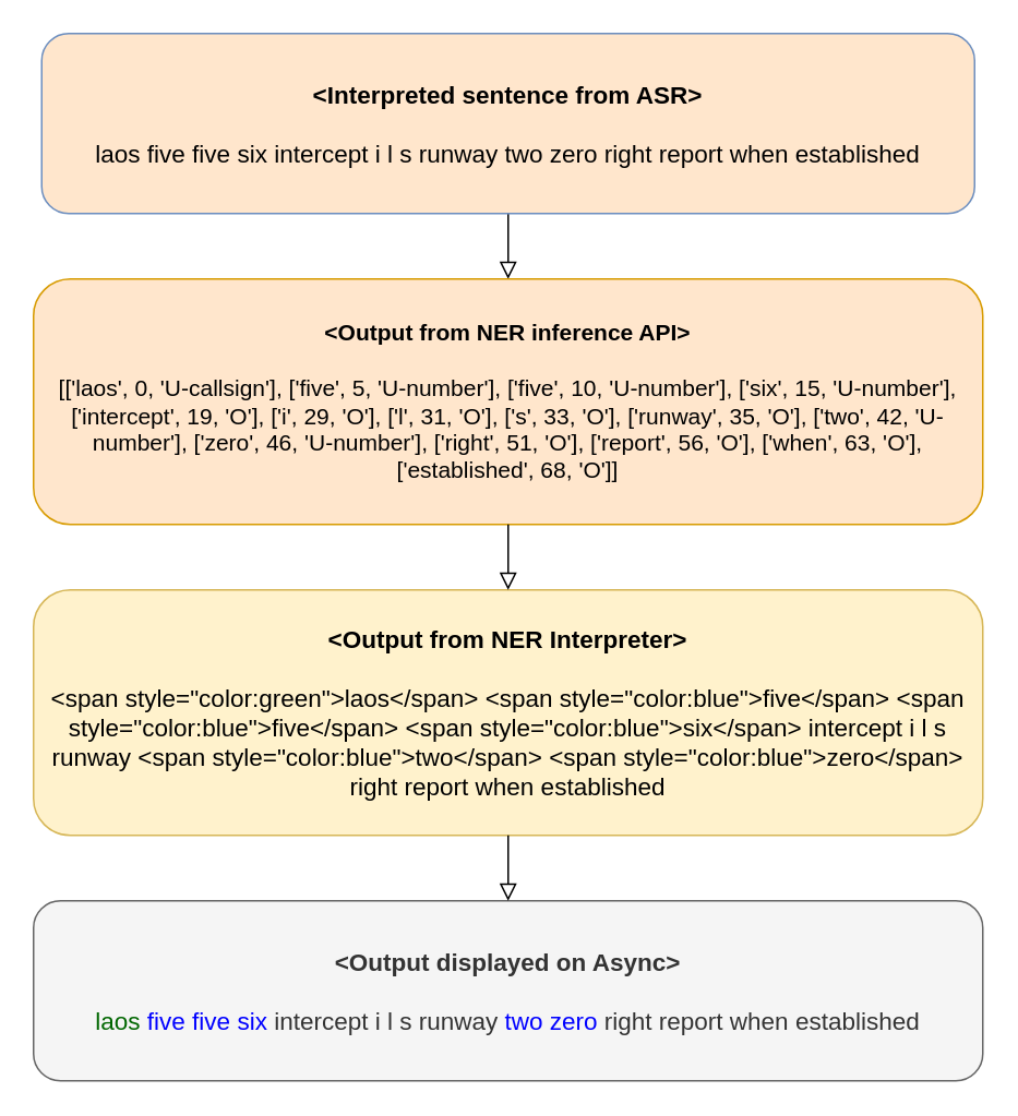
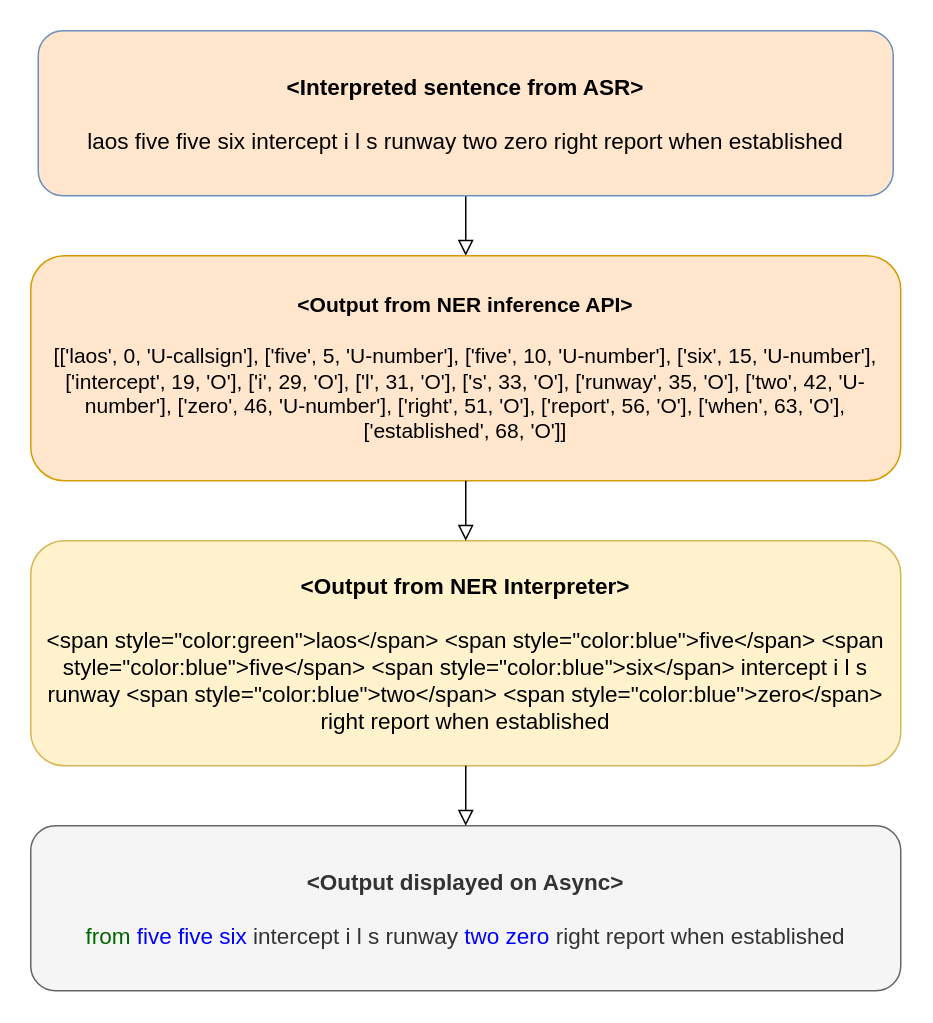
  <mxCell id="0" />
  <mxCell id="1" parent="0" />
  <mxCell id="2" value="" style="rounded=0;html=1;jettySize=auto;orthogonalLoop=1;fontSize=11;endArrow=block;endFill=0;endSize=8;strokeWidth=1;shadow=0;labelBackgroundColor=none;edgeStyle=orthogonalEdgeStyle;entryX=0.5;entryY=0;entryDx=0;entryDy=0;" parent="1" source="3" target="4" edge="1"><mxGeometry relative="1" as="geometry"><mxPoint x="90" y="170" as="targetPoint" /></mxGeometry></mxCell>
  <mxCell id="3" value="&lt;font style=&quot;font-size: 15px;&quot;&gt;&lt;b&gt;&amp;lt;Interpreted sentence from ASR&amp;gt;&lt;br&gt;&lt;br&gt;&lt;/b&gt;laos five five six intercept i l s runway two zero right report when established&lt;/font&gt;" style="rounded=1;whiteSpace=wrap;html=1;fontSize=12;glass=0;strokeWidth=1;shadow=0;fillColor=#ffe6cc;strokeColor=#6c8ebf;" parent="1" vertex="1"><mxGeometry x="25" y="20" width="570" height="110" as="geometry" /></mxCell>
  <mxCell id="4" value="&lt;font style=&quot;font-size: 14px;&quot;&gt;&lt;b&gt;&amp;lt;Output from NER inference API&amp;gt;&lt;/b&gt;&lt;br&gt;&lt;br&gt;[['laos', 0, 'U-callsign'], ['five', 5, 'U-number'], ['five', 10, 'U-number'], ['six', 15, 'U-number'], ['intercept', 19, 'O'], ['i', 29, 'O'], ['l', 31, 'O'], ['s', 33, 'O'], ['runway', 35, 'O'], ['two', 42, 'U-number'], ['zero', 46, 'U-number'], ['right', 51, 'O'], ['report', 56, 'O'], ['when', 63, 'O'], ['established', 68, 'O']]&lt;/font&gt;" style="rounded=1;whiteSpace=wrap;html=1;fillColor=#ffe6cc;strokeColor=#d79b00;" vertex="1" parent="1"><mxGeometry x="20" y="170" width="580" height="150" as="geometry" /></mxCell>
  <mxCell id="5" value="&lt;font style=&quot;font-size: 15px;&quot;&gt;&lt;b&gt;&amp;lt;Output from NER Interpreter&amp;gt;&lt;/b&gt;&lt;br&gt;&lt;br&gt;&amp;lt;span style=&quot;color:green&quot;&amp;gt;laos&amp;lt;/span&amp;gt; &amp;lt;span style=&quot;color:blue&quot;&amp;gt;five&amp;lt;/span&amp;gt; &amp;lt;span style=&quot;color:blue&quot;&amp;gt;five&amp;lt;/span&amp;gt; &amp;lt;span style=&quot;color:blue&quot;&amp;gt;six&amp;lt;/span&amp;gt; intercept i l s runway &amp;lt;span style=&quot;color:blue&quot;&amp;gt;two&amp;lt;/span&amp;gt; &amp;lt;span style=&quot;color:blue&quot;&amp;gt;zero&amp;lt;/span&amp;gt; right report when established&lt;/font&gt;" style="rounded=1;whiteSpace=wrap;html=1;fillColor=#fff2cc;strokeColor=#d6b656;" vertex="1" parent="1"><mxGeometry x="20" y="360" width="580" height="150" as="geometry" /></mxCell>
  <mxCell id="6" value="" style="rounded=0;html=1;jettySize=auto;orthogonalLoop=1;fontSize=11;endArrow=block;endFill=0;endSize=8;strokeWidth=1;shadow=0;labelBackgroundColor=none;edgeStyle=orthogonalEdgeStyle;entryX=0.5;entryY=0;entryDx=0;entryDy=0;exitX=0.5;exitY=1;exitDx=0;exitDy=0;" edge="1" parent="1" source="4" target="5"><mxGeometry relative="1" as="geometry"><mxPoint x="250" y="120" as="sourcePoint" /><mxPoint x="250" y="190" as="targetPoint" /></mxGeometry></mxCell>
- <mxCell id="7" value="&lt;font style=&quot;font-size: 15px;&quot;&gt;&lt;b style=&quot;border-color: var(--border-color);&quot;&gt;&amp;lt;Output displayed on Async&amp;gt;&lt;br style=&quot;border-color: var(--border-color);&quot;&gt;&lt;br style=&quot;border-color: var(--border-color);&quot;&gt;&lt;/b&gt;&lt;font style=&quot;font-size: 15px;&quot; color=&quot;#006600&quot;&gt;laos&lt;/font&gt; &lt;font style=&quot;font-size: 15px;&quot; color=&quot;#0000ff&quot;&gt;five five&lt;/font&gt;&amp;nbsp;&lt;font style=&quot;font-size: 15px;&quot; color=&quot;#0000ff&quot;&gt;six&lt;/font&gt; intercept i l s runway &lt;font style=&quot;font-size: 15px;&quot; color=&quot;#0000ff&quot;&gt;two zero&lt;/font&gt; right report when established&lt;/font&gt;" style="rounded=1;whiteSpace=wrap;html=1;fillColor=#f5f5f5;strokeColor=#666666;fontColor=#333333;" vertex="1" parent="1"><mxGeometry x="20" y="550" width="580" height="110" as="geometry" /></mxCell>
+ <mxCell id="7" value="&lt;font style=&quot;font-size: 15px;&quot;&gt;&lt;b style=&quot;border-color: var(--border-color);&quot;&gt;&amp;lt;Output displayed on Async&amp;gt;&lt;br style=&quot;border-color: var(--border-color);&quot;&gt;&lt;br style=&quot;border-color: var(--border-color);&quot;&gt;&lt;/b&gt;&lt;font style=&quot;font-size: 15px;&quot; color=&quot;#006600&quot;&gt;from&lt;/font&gt; &lt;font style=&quot;font-size: 15px;&quot; color=&quot;#0000ff&quot;&gt;five five&lt;/font&gt;&amp;nbsp;&lt;font style=&quot;font-size: 15px;&quot; color=&quot;#0000ff&quot;&gt;six&lt;/font&gt; intercept i l s runway &lt;font style=&quot;font-size: 15px;&quot; color=&quot;#0000ff&quot;&gt;two zero&lt;/font&gt; right report when established&lt;/font&gt;" style="rounded=1;whiteSpace=wrap;html=1;fillColor=#f5f5f5;strokeColor=#666666;fontColor=#333333;" vertex="1" parent="1"><mxGeometry x="20" y="550" width="580" height="110" as="geometry" /></mxCell>
  <mxCell id="8" value="" style="rounded=0;html=1;jettySize=auto;orthogonalLoop=1;fontSize=11;endArrow=block;endFill=0;endSize=8;strokeWidth=1;shadow=0;labelBackgroundColor=none;edgeStyle=orthogonalEdgeStyle;entryX=0.5;entryY=0;entryDx=0;entryDy=0;exitX=0.5;exitY=1;exitDx=0;exitDy=0;" edge="1" parent="1" source="5" target="7"><mxGeometry relative="1" as="geometry"><mxPoint x="320" y="280" as="sourcePoint" /><mxPoint x="320" y="370" as="targetPoint" /></mxGeometry></mxCell>
